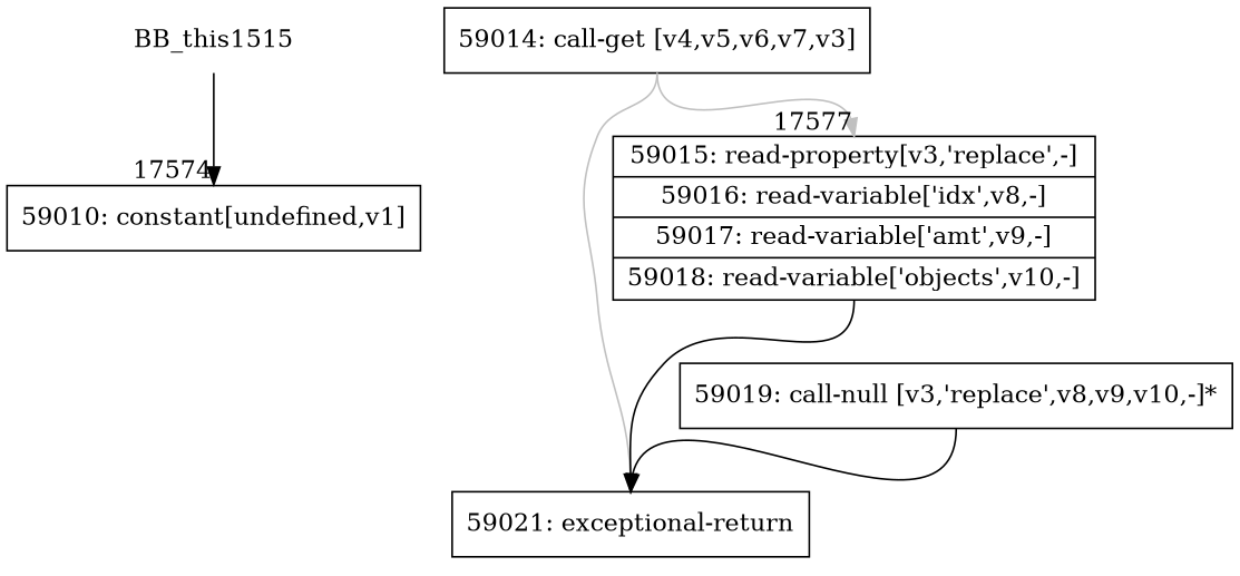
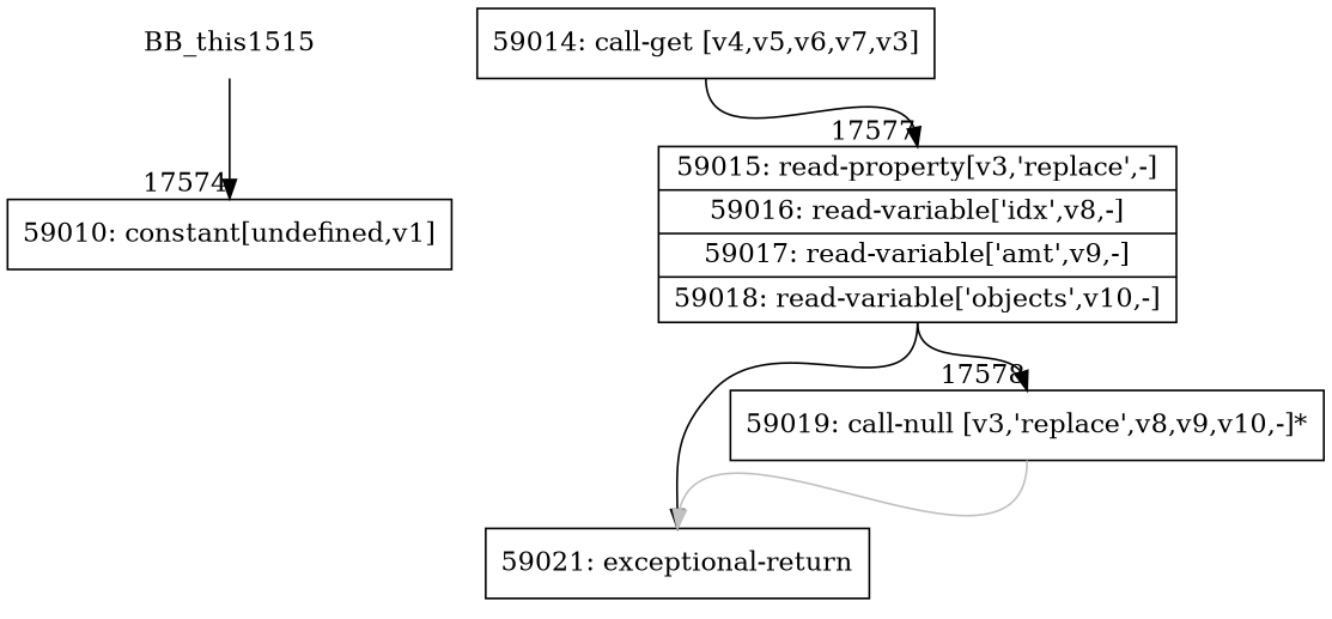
  digraph {
    rankdir=TD
    node [shape=record]
    edge [headport=n tailport=s]
    n1 [label=BB_this1515 shape=none]
    n2 [label="{59010: constant[undefined,v1]}"]
    n3 [label="{59014: call-get [v4,v5,v6,v7,v3]}"]
    n4 [label="{59021: exceptional-return}"]
    n5 [label="{59015: read-property[v3,'replace',-]|59016: read-variable['idx',v8,-]|59017: read-variable['amt',v9,-]|59018: read-variable['objects',v10,-]}"]
    n6 [label="{59019: call-null [v3,'replace',v8,v9,v10,-]*}"]
    n1 -> n2 [headlabel="    17574"]
-   n3 -> n4 [color=gray]
-   n3 -> n5 [headlabel="      17577" color=gray]
+   n3 -> n5 [headlabel="      17577"]
    n5 -> n4 [color=black]
-   n6 -> n4 [color=black]
+   n5 -> n6 [headlabel="      17578"]
+   n6 -> n4 [color=gray]
  }
